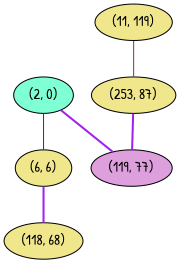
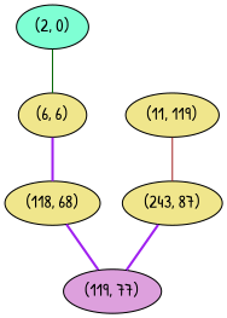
  graph {
    fontname="Patrick Hand"
    node [fillcolor=khaki fontname="Patrick Hand" style=filled]
    edge [color=purple fontname="Patrick Hand" style=bold weight=1]
    n1 [fillcolor=aquamarine label="(2, 0)"]
    "(6, 6)"
    "(118, 68)"
    "(11, 119)"
-   "(243, 87)" [label="(253, 87)"]
+   "(243, 87)"
    "(119, 77)" [fillcolor=plum]
    n1 -- "(6, 6)" [color=darkgreen style=solid weight=4]
    "(6, 6)" -- "(118, 68)"
-   n1 -- "(119, 77)"
+   "(118, 68)" -- "(119, 77)"
    "(11, 119)" -- "(243, 87)" [color=brown style=solid]
    "(243, 87)" -- "(119, 77)"
  }
